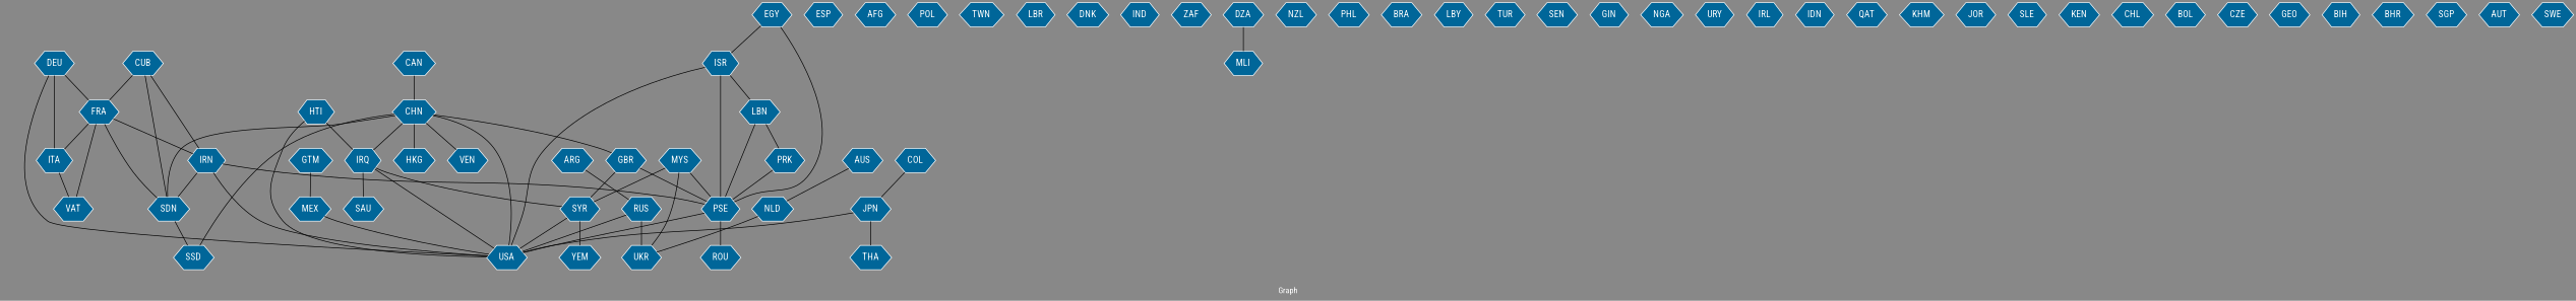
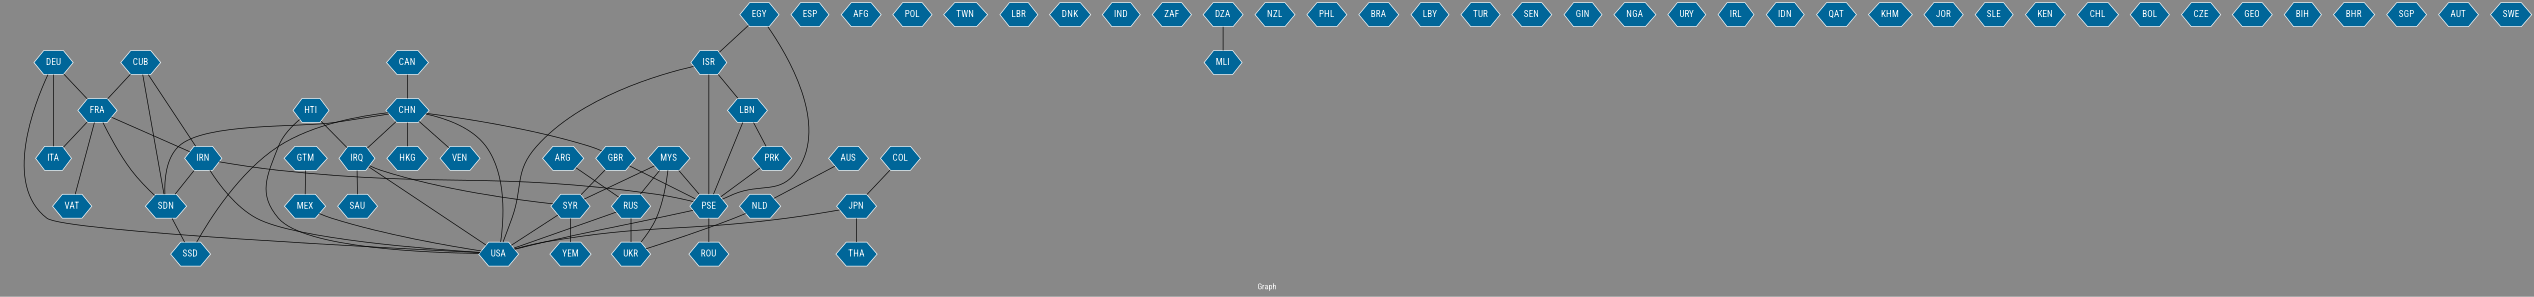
  graph {
    bgcolor="#888888"
    fontcolor=white
    fontname="Roboto Condensed"
    fontsize=12
    label="Graph"
    node [color=white fillcolor="#006699" fontcolor=white fontname="Roboto Condensed" shape=hexagon style=filled]
    edge [arrowhead=open color=black fontcolor=white fontname="Roboto Condensed" fontsize=12 weight=1]
    n1 [label=MEX]
    n2 [label=USA]
    n3 [label=ISR]
    n4 [label=PSE]
    n5 [label=LBN]
    n6 [label=ROU]
    n7 [label=PRK]
    n8 [label=UKR]
    n9 [label=ESP]
    n10 [label=CHN]
    n11 [label=IRQ]
    n12 [label=GBR]
    n13 [label=HKG]
    n14 [label=VEN]
    n15 [label=SSD]
    n16 [label=SDN]
    n17 [label=SYR]
    n18 [label=SAU]
    n19 [label=AFG]
    n20 [label=YEM]
    n21 [label=MYS]
    n22 [label=RUS]
    n23 [label=NLD]
    n24 [label=POL]
    n25 [label=VAT]
    n26 [label=FRA]
    n27 [label=IRN]
    n28 [label=ITA]
    n29 [label=JPN]
    n30 [label=THA]
    n31 [label=CAN]
    n32 [label=TWN]
    n33 [label=LBR]
    n34 [label=DNK]
    n35 [label=IND]
    n36 [label=AUS]
    n37 [label=ZAF]
    n38 [label=DZA]
    n39 [label=MLI]
    n40 [label=NZL]
    n41 [label=PHL]
    n42 [label=BRA]
    n43 [label=LBY]
    n44 [label=TUR]
    n45 [label=SEN]
    n46 [label=EGY]
    n47 [label=GIN]
    n48 [label=NGA]
    n49 [label=ARG]
    n50 [label=URY]
    n51 [label=IRL]
    n52 [label=GTM]
    n53 [label=IDN]
    n54 [label=QAT]
    n55 [label=DEU]
    n56 [label=COL]
    n57 [label=KHM]
    n58 [label=JOR]
    n59 [label=SLE]
    n60 [label=KEN]
    n61 [label=CUB]
    n62 [label=CHL]
    n63 [label=BOL]
    n64 [label=CZE]
    n65 [label=GEO]
    n66 [label=BIH]
    n67 [label=BHR]
    n68 [label=HTI]
    n69 [label=SGP]
    n70 [label=AUT]
    n71 [label=SWE]
    n1 -- n2
    n3 -- n2
    n3 -- n4 [weight=44]
    n3 -- n5
    n4 -- n2
    n4 -- n6
    n5 -- n4
    n5 -- n7
    n7 -- n4
    n10 -- n2
    n10 -- n11
    n10 -- n12
    n10 -- n13
    n10 -- n14
    n10 -- n15
    n10 -- n16
    n11 -- n2
    n11 -- n17
    n11 -- n18 [weight=2]
    n12 -- n4
    n12 -- n17
    n16 -- n15
    n17 -- n2
    n17 -- n20
    n21 -- n4 [weight=3]
    n21 -- n8 [weight=5]
    n21 -- n17
+   n21 -- n22
    n22 -- n2
    n22 -- n8 [weight=18]
    n23 -- n8 [weight=2]
    n26 -- n16
    n26 -- n25
    n26 -- n27
    n26 -- n28
    n27 -- n2
    n27 -- n4
    n27 -- n16
-   n28 -- n25
    n29 -- n2
    n29 -- n30
    n31 -- n10
    n36 -- n23
    n38 -- n39
    n46 -- n3 [weight=2]
    n46 -- n4 [weight=2]
    n49 -- n22
    n52 -- n1
    n55 -- n2
    n55 -- n26
    n55 -- n28
    n56 -- n29
    n61 -- n16
    n61 -- n26
    n61 -- n27
    n68 -- n2
    n68 -- n11
  }
